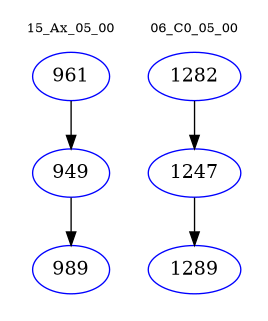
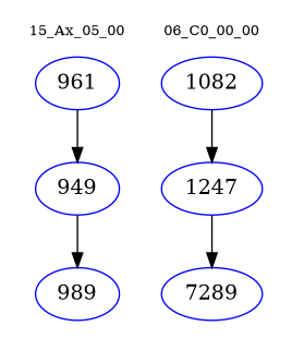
  digraph {
    node [color=blue]
    edge [color=black]
    n1 [label=961]
    n2 [label=949]
    n3 [label=989]
-   n4 [label=1282]
+   n4 [label=1082]
    n5 [label=1247]
-   n6 [label=1289]
+   n6 [label=7289]
    subgraph cluster_1 {
      color=white
      fontsize=10
      label="15_Ax_05_00"
      n1
      n2
      n3
    }
    subgraph cluster_2 {
      color=white
      fontsize=10
-     label="06_C0_05_00"
+     label="06_C0_00_00"
      n4
      n5
      n6
    }
    n1 -> n2
    n2 -> n3
    n4 -> n5
    n5 -> n6
  }
